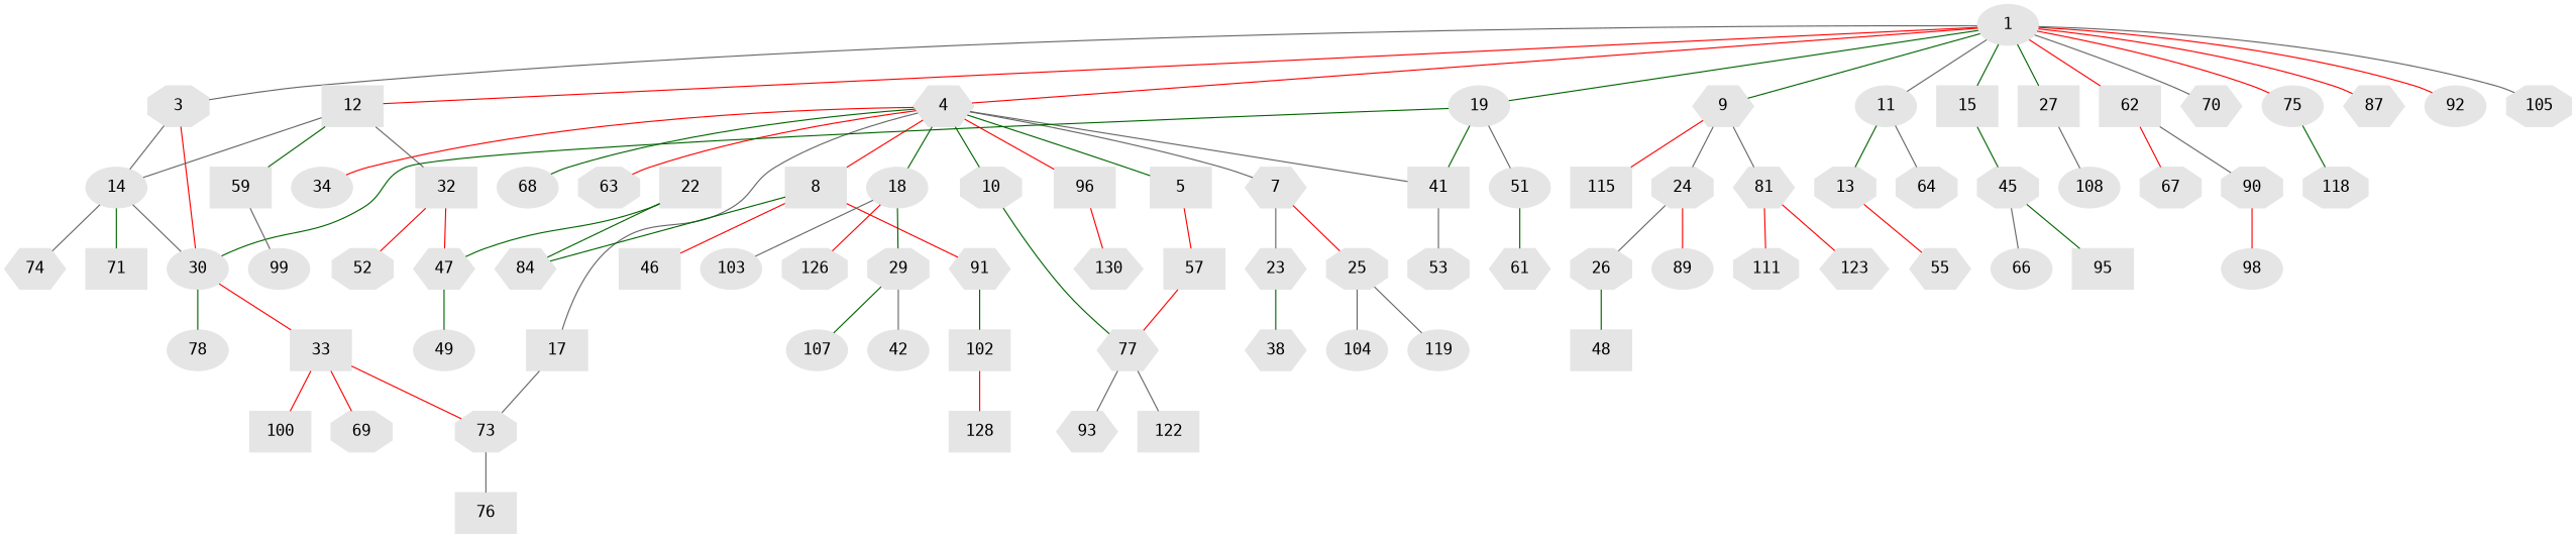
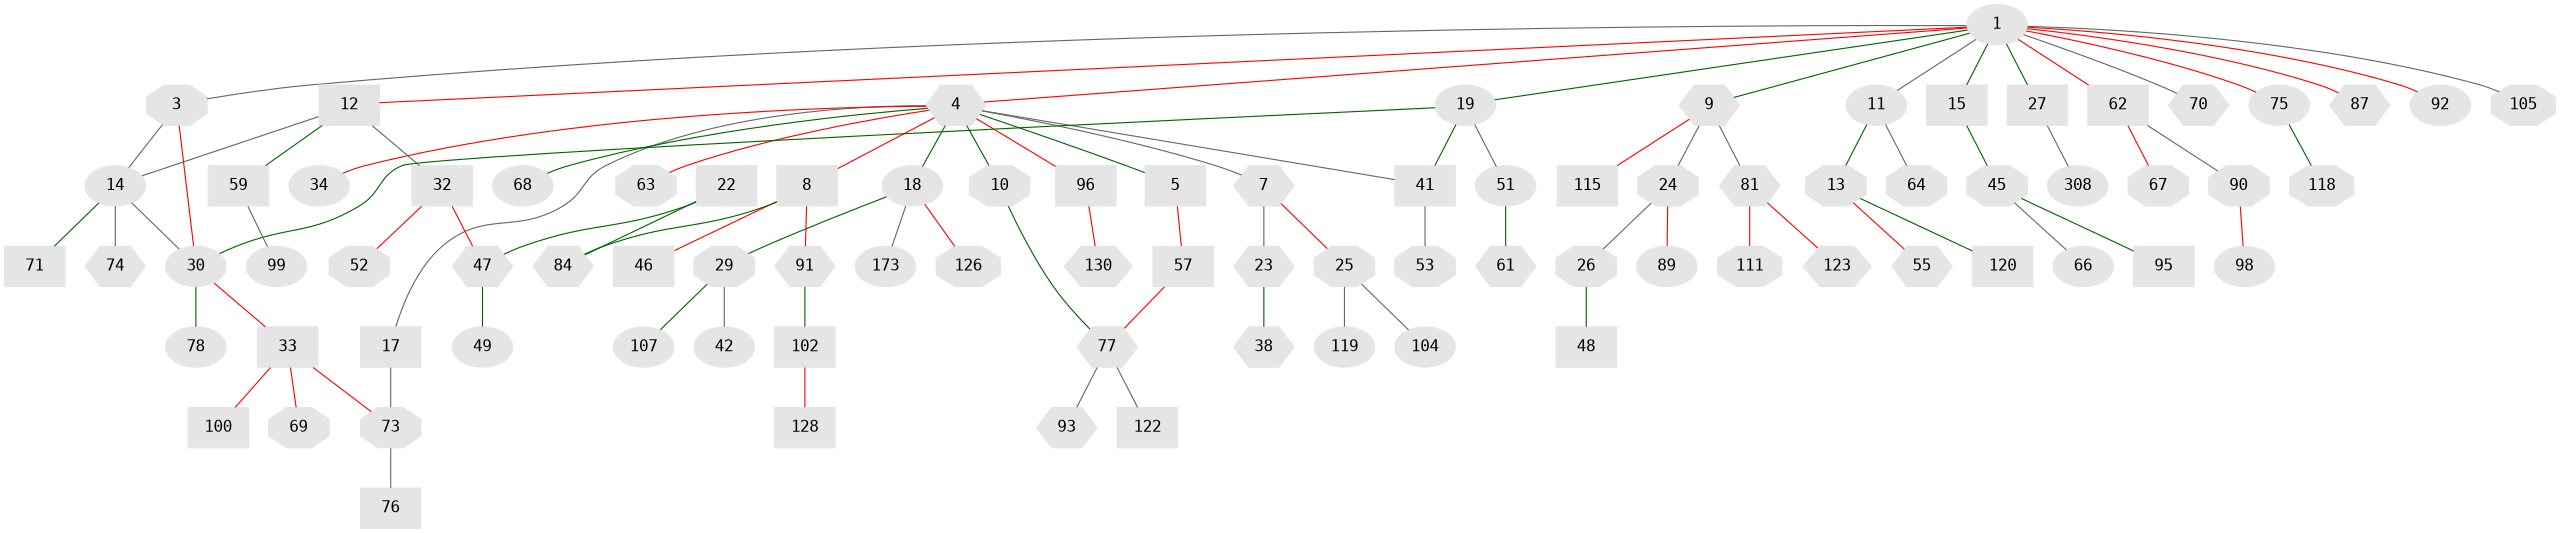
  graph {
    fontname="DejaVu Sans Mono"
    node [color=gray90 fontname="DejaVu Sans Mono" shape=box style=filled]
    edge [color=red fontname="DejaVu Sans Mono"]
    1 [shape=ellipse super="+2"]
    3 [shape=octagon super="+56"]
    4 [shape=hexagon super="+6"]
    9 [shape=hexagon super="+35"]
    11 [shape=ellipse]
    12 [super="+44"]
    15
    19 [shape=ellipse super="+88"]
    27
    62 [super="+112"]
    70 [shape=hexagon]
    75 [shape=ellipse]
    87 [shape=hexagon]
    92 [shape=ellipse]
    105 [shape=octagon super="+113"]
    14 [shape=ellipse super="+20"]
    30 [shape=ellipse super="+58"]
    5 [super="+21"]
    7 [shape=hexagon super="+16"]
    8 [super="+28"]
    10 [shape=octagon super="+116"]
    17 [super="+50"]
    18 [shape=ellipse super="+43"]
    34 [shape=ellipse]
    41 [super="+83"]
    63 [shape=octagon]
    68 [shape=ellipse]
    96
    24 [shape=octagon super="+37"]
    81 [shape=hexagon super="+110"]
    115
    13 [shape=octagon super="+54"]
    64 [shape=octagon]
    32 [super="+79"]
    59
    45 [shape=octagon super="+60"]
    51 [shape=ellipse super="+125"]
-   108 [shape=ellipse super="+124"]
+   108 [shape=ellipse super="+124" label=308]
    67 [shape=octagon]
    90 [shape=octagon]
    118 [shape=octagon]
    71
    74 [shape=hexagon super="+101"]
    33 [super="+36"]
    78 [shape=ellipse]
    57 [super="+72"]
    23 [shape=hexagon super="+86"]
    25 [shape=octagon super="+94"]
    46
    91 [shape=hexagon]
    84 [shape=hexagon super="+127"]
    77 [shape=hexagon super="+82"]
    73 [shape=octagon super="+114"]
    29 [shape=octagon super="+40"]
-   103 [shape=ellipse]
+   103 [shape=ellipse label=173]
    126 [shape=octagon]
    53 [shape=octagon]
    130 [shape=hexagon]
    38 [shape=hexagon super="+65"]
    104 [shape=ellipse]
    119 [shape=ellipse]
    22 [super="+39"]
    47 [shape=hexagon super="+109"]
    102
    26 [shape=octagon super="+31"]
    89 [shape=ellipse]
    111 [shape=octagon]
    123 [shape=hexagon]
    93 [shape=hexagon super="+106"]
    122
    55 [shape=hexagon]
+   120
    52 [shape=octagon]
    99 [shape=ellipse super="+121"]
    66 [shape=ellipse]
    95
    76
    42 [shape=ellipse super="+85"]
    107 [shape=ellipse]
    61 [shape=hexagon super="+80"]
    49 [shape=ellipse super="+129"]
    48 [super="+97"]
    69 [shape=octagon]
    100
    98 [shape=ellipse super="+117"]
    128
    1 -- 3 [color=gray40]
    1 -- 4
    1 -- 9 [color=darkgreen]
    1 -- 11 [color=gray40]
    1 -- 12
    1 -- 15 [color=darkgreen]
    1 -- 19 [color=darkgreen]
    1 -- 27 [color=darkgreen]
    1 -- 62
    1 -- 70 [color=gray40]
    1 -- 75
    1 -- 87
    1 -- 92
    1 -- 105 [color=gray40]
    3 -- 14 [color=gray40]
    3 -- 30
    4 -- 5 [color=darkgreen]
    4 -- 7 [color=gray40]
    4 -- 8
    4 -- 10 [color=darkgreen]
    4 -- 17 [color=gray40]
    4 -- 18 [color=darkgreen]
    4 -- 34
    4 -- 41 [color=gray40]
    4 -- 63
    4 -- 68 [color=darkgreen]
    4 -- 96
    9 -- 24 [color=gray40]
    9 -- 81 [color=gray40]
    9 -- 115
    11 -- 13 [color=darkgreen]
    11 -- 64 [color=gray40]
    12 -- 14 [color=gray40]
    12 -- 32 [color=gray40]
    12 -- 59 [color=darkgreen]
    15 -- 45 [color=darkgreen]
    19 -- 30 [color=darkgreen]
    19 -- 41 [color=darkgreen]
    19 -- 51 [color=gray40]
    27 -- 108 [color=gray40]
    62 -- 67
    62 -- 90 [color=gray40]
    75 -- 118 [color=darkgreen]
    14 -- 30 [color=gray40]
    14 -- 71 [color=darkgreen]
    14 -- 74 [color=gray40]
    30 -- 33
    30 -- 78 [color=darkgreen]
    5 -- 57
    7 -- 23 [color=gray40]
    7 -- 25
    8 -- 46
    8 -- 91
    8 -- 84 [color=darkgreen]
    10 -- 77 [color=darkgreen]
    17 -- 73 [color=gray40]
    18 -- 29 [color=darkgreen]
    18 -- 103 [color=gray40]
    18 -- 126
    41 -- 53 [color=gray40]
    96 -- 130
    24 -- 26 [color=gray40]
    24 -- 89
    81 -- 111
    81 -- 123
    13 -- 55
+   13 -- 120 [color=darkgreen]
    32 -- 47
    32 -- 52
    59 -- 99 [color=gray40]
    45 -- 66 [color=gray40]
    45 -- 95 [color=darkgreen]
    51 -- 61 [color=darkgreen]
    90 -- 98
    33 -- 73
    33 -- 69
    33 -- 100
    57 -- 77
    23 -- 38 [color=darkgreen]
    25 -- 104 [color=gray40]
    25 -- 119 [color=gray40]
    91 -- 102 [color=darkgreen]
    77 -- 93 [color=gray40]
    77 -- 122 [color=gray40]
    73 -- 76 [color=gray40]
    29 -- 42 [color=gray40]
    29 -- 107 [color=darkgreen]
    22 -- 84 [color=darkgreen]
    22 -- 47 [color=darkgreen]
    47 -- 49 [color=darkgreen]
    102 -- 128
    26 -- 48 [color=darkgreen]
  }
